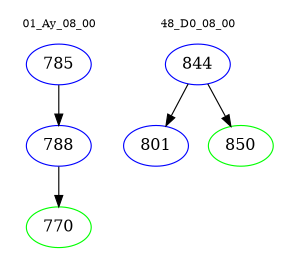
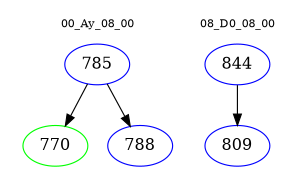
  digraph {
    node [color=blue]
    edge [color=black]
    n1 [label=785]
    n2 [color=green label=770]
    n3 [label=788]
    n4 [label=844]
-   n5 [label=801]
-   n6 [color=green label=850]
+   n5 [label=809]
    subgraph cluster_1 {
      color=white
      fontsize=10
-     label="01_Ay_08_00"
+     label="00_Ay_08_00"
      n1
      n2
      n3
    }
    subgraph cluster_2 {
      color=white
      fontsize=10
-     label="48_D0_08_00"
+     label="08_D0_08_00"
      n4
      n5
-     n6
    }
-   n3 -> n2
+   n1 -> n2
    n1 -> n3
    n4 -> n5
-   n4 -> n6
  }
